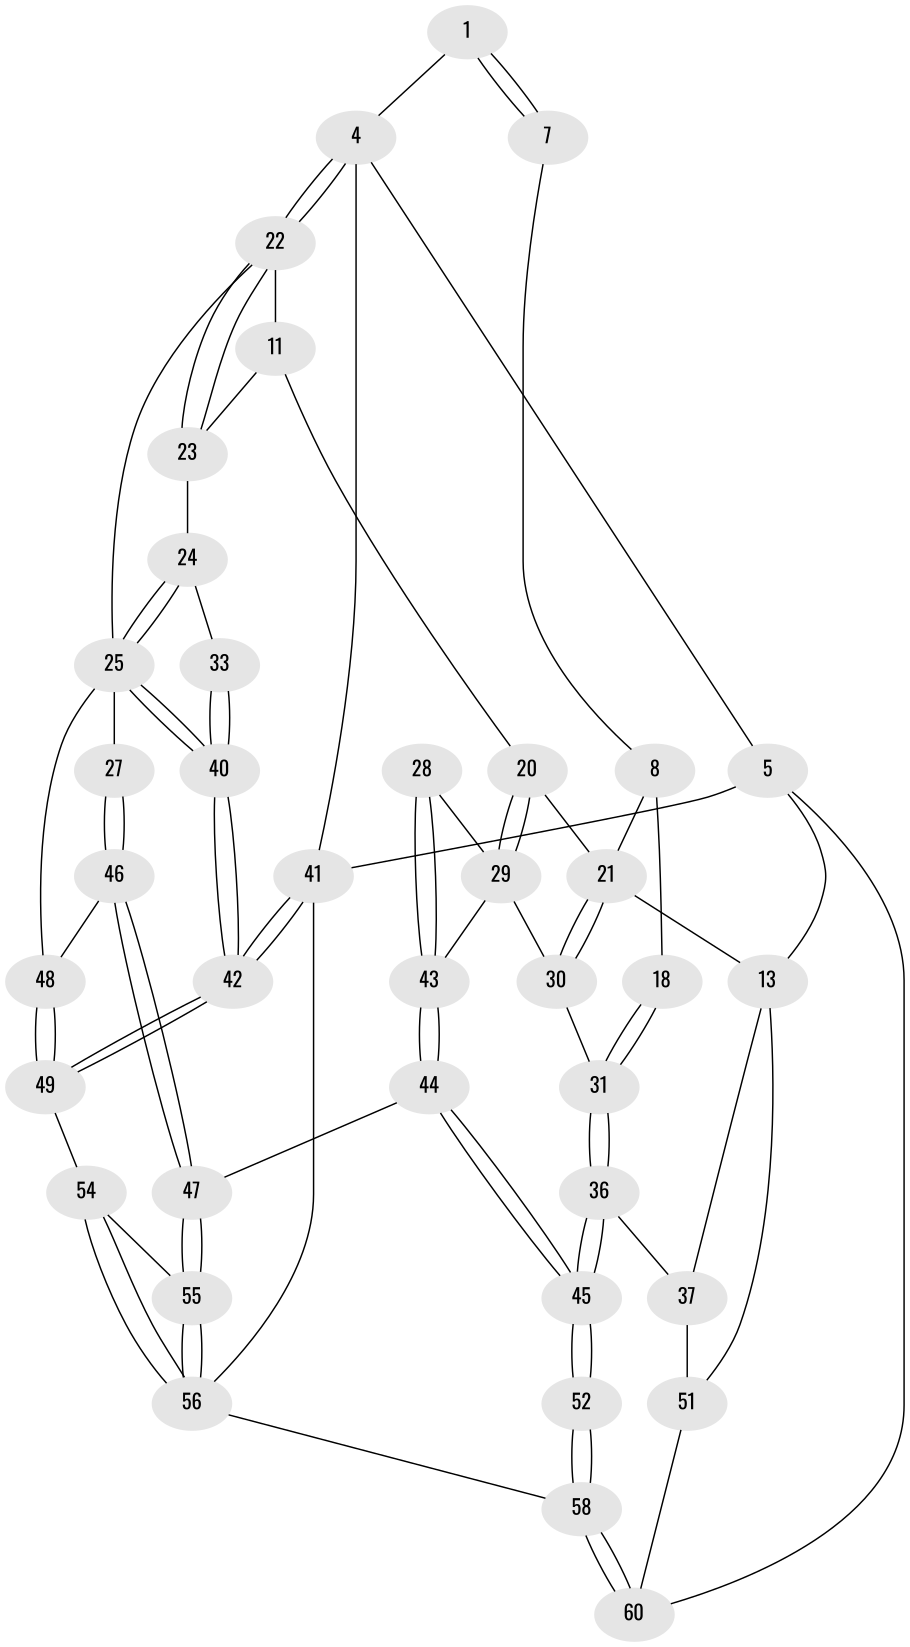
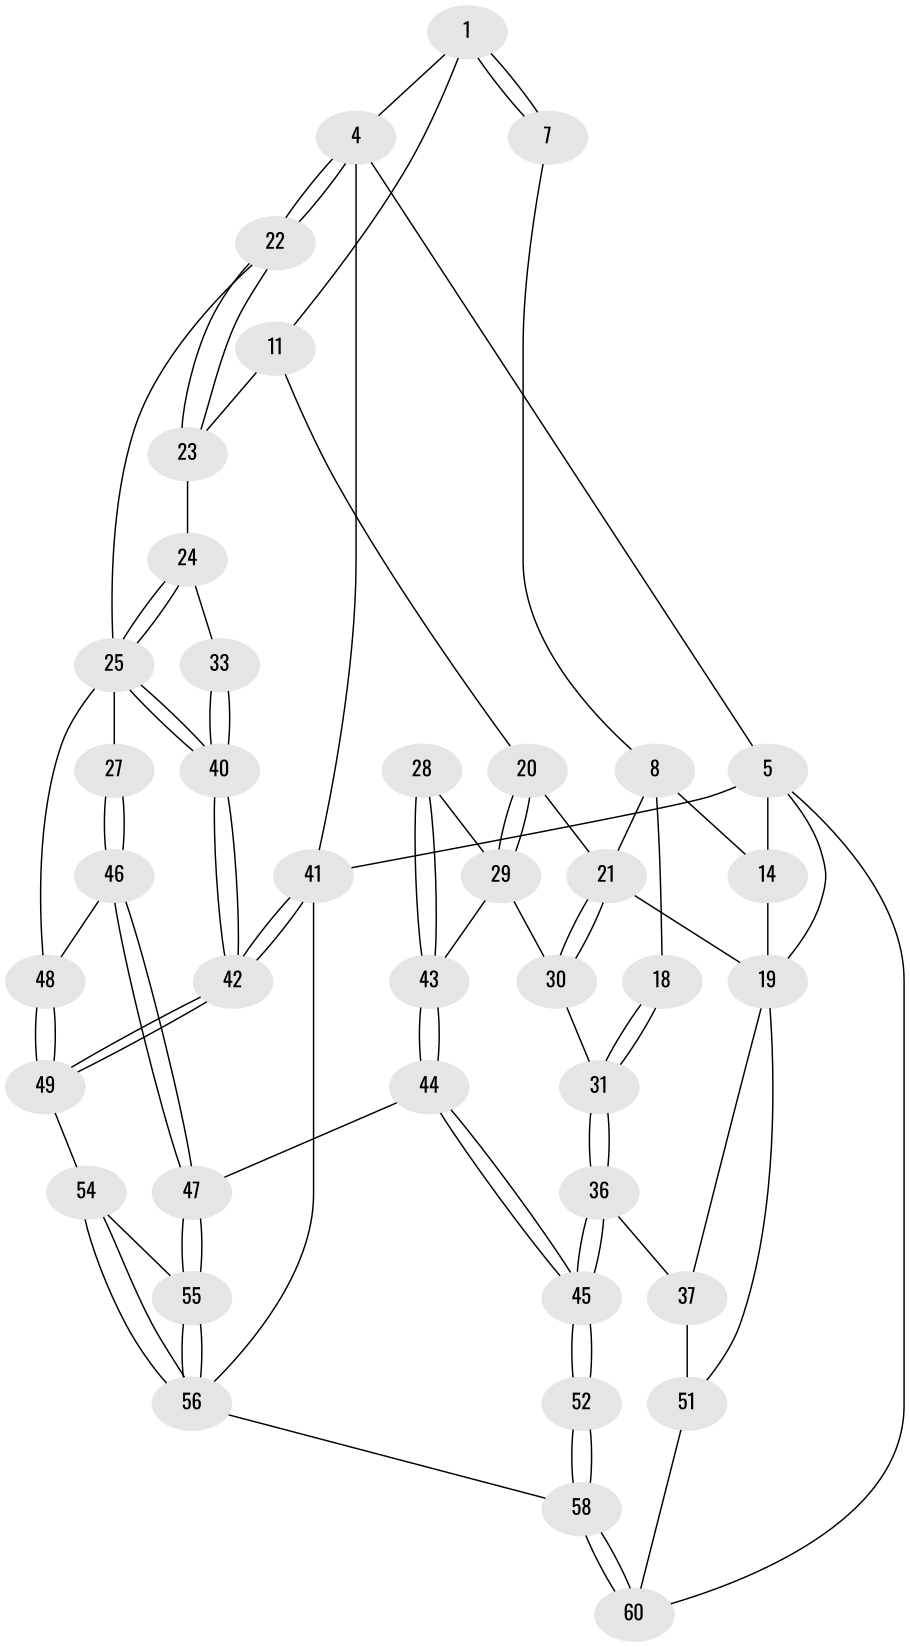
  graph {
    fontname=Oswald
    node [color=gray90 fontname=Oswald style=filled]
    edge [fontname=Oswald]
    1 [super="+2"]
    4
    7
    11 [super="+12+16"]
    5 [super="+39+6+13"]
    22
    41
    8 [super="+9+17"]
    20
    23
-   19 [super="+34" label=13]
+   14 [super="+15"]
+   19 [super="+34"]
    60
    25 [super="+26"]
    42
    56 [super="+57"]
    37 [super="+50"]
    51 [super="+59"]
    18
    21
    31
    30
    29 [super="+32"]
    24
    36
    43
    33
    40
    27
    48
    46
    49
    28
    47
    44
    45
    52
    58
    54
    55
    1 -- 4
    1 -- 7
    1 -- 7
-   22 -- 11 [weight=2]
+   1 -- 11 [weight=2]
    4 -- 5
    4 -- 22
    4 -- 22
    4 -- 41
    7 -- 8
    11 -- 20
    11 -- 23
    5 -- 41
+   5 -- 14
    5 -- 19
    5 -- 60
    22 -- 23
    22 -- 23
    22 -- 25
    41 -- 42
    41 -- 42
    41 -- 56
+   8 -- 14
    8 -- 18
    8 -- 21
    20 -- 21
    20 -- 29
    20 -- 29
    23 -- 24
+   14 -- 19 [weight=2]
    19 -- 37
    19 -- 51
    25 -- 40
    25 -- 40
    25 -- 27
    25 -- 48
    42 -- 49
    42 -- 49
    56 -- 58
    37 -- 51
    51 -- 60
    18 -- 31
    18 -- 31
    21 -- 19
    21 -- 30
    21 -- 30
    31 -- 36
    31 -- 36
    30 -- 31
    29 -- 30
    29 -- 43
    24 -- 25
    24 -- 25
    24 -- 33
    36 -- 37
    36 -- 45
    36 -- 45
    43 -- 44
    43 -- 44
    33 -- 40
    33 -- 40
    40 -- 42
    40 -- 42
    27 -- 46
    27 -- 46
    48 -- 49
    48 -- 49
    46 -- 48
    46 -- 47
    46 -- 47
    49 -- 54
    28 -- 29
    28 -- 43
    28 -- 43
    47 -- 55
    47 -- 55
    44 -- 47
    44 -- 45
    44 -- 45
    45 -- 52
    45 -- 52
    52 -- 58
    52 -- 58
    58 -- 60
    58 -- 60
    54 -- 56
    54 -- 56
    54 -- 55
    55 -- 56
    55 -- 56
  }
